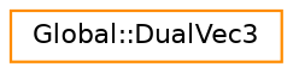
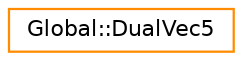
  digraph {
    rankdir=TB
-   n1 [color=darkorange fillcolor=white fontname=Helvetica fontsize=10 height=0.2 label="Global::DualVec3" shape=box style=filled width=0.4]
+   n1 [color=darkorange fillcolor=white fontname=Helvetica fontsize=10 height=0.2 label="Global::DualVec5" shape=box style=filled width=0.4]
  }
